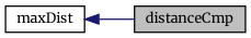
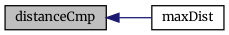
  digraph {
    rankdir=LR
    fontname=Merriweather
    node [color=black fontname=Merriweather fontsize=10 shape=record]
    n1 [fillcolor=grey75 fontcolor=black height=0.2 label=distanceCmp style=filled width=0.4]
    n2 [height=0.2 label=maxDist width=0.4]
-   n2 -> n1 [color=midnightblue dir=back fontname=Merriweather fontsize=10 labelfontname=FreeSans labelfontsize=10 style=solid]
+   n1 -> n2 [color=midnightblue dir=back fontname=Merriweather fontsize=10 labelfontname=FreeSans labelfontsize=10 style=solid]
  }
